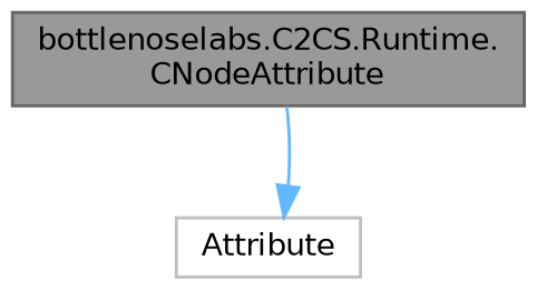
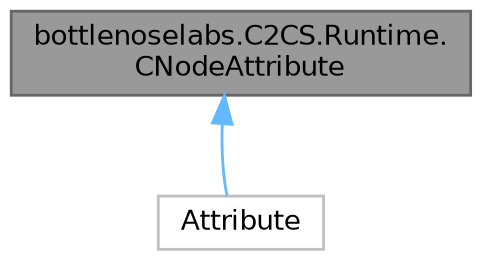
  digraph {
    node [fontname=Helvetica fontsize=10 shape=box style=filled]
    n1 [color=gray40 fillcolor=grey60 fontcolor=black height=0.2 label="bottlenoselabs.C2CS.Runtime.\lCNodeAttribute" width=0.4]
    n2 [color=grey75 fillcolor=white height=0.2 label=Attribute width=0.4]
-   n2 -> n1 [color=steelblue1 dir=back fontname=Helvetica fontsize=10 labelfontname=Helvetica labelfontsize=10 style=solid]
+   n1 -> n2 [color=steelblue1 dir=back fontname=Helvetica fontsize=10 labelfontname=Helvetica labelfontsize=10 style=solid]
  }
